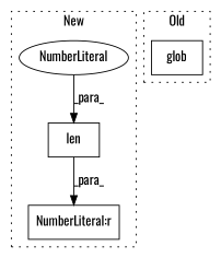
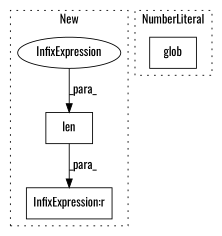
  digraph {
    fontname=Oswald
    node [a=32 fontname=Oswald shape=box]
    edge [fontname=Oswald]
    n1 [l="4,1" label=len s="1160,1182"]
-   n2 [a=27 l=4 label="NumberLiteral:r" s=1183]
-   n3 [a=34 l=1 label=NumberLiteral s=1187 shape=ellipse]
+   n2 [a=27 l=4 label="InfixExpression:r" s=1183]
+   n3 [a=34 l=1 label=InfixExpression s=1187 shape=ellipse]
    n4 [l="5,1" label=glob s="701,765"]
    subgraph cluster_1 {
      label=New
      style=dotted
      n1
      n2
      n3
    }
    subgraph cluster_2 {
-     label=Old
+     label=NumberLiteral
      style=dotted
      n4
    }
    n1 -> n2 [label=_para_]
    n3 -> n1 [label=_para_]
  }
